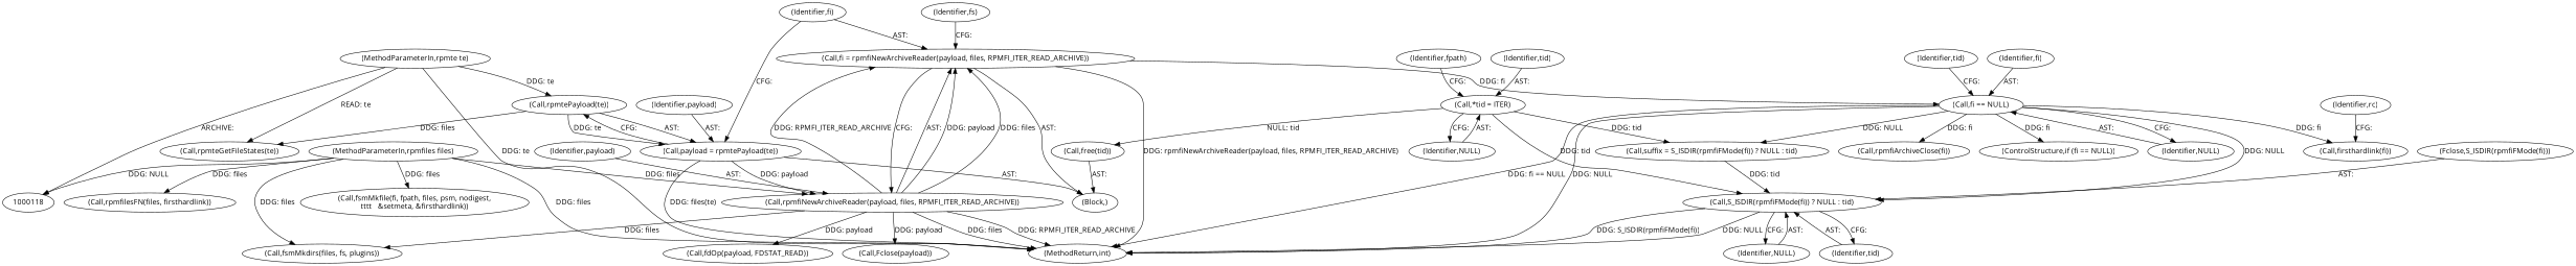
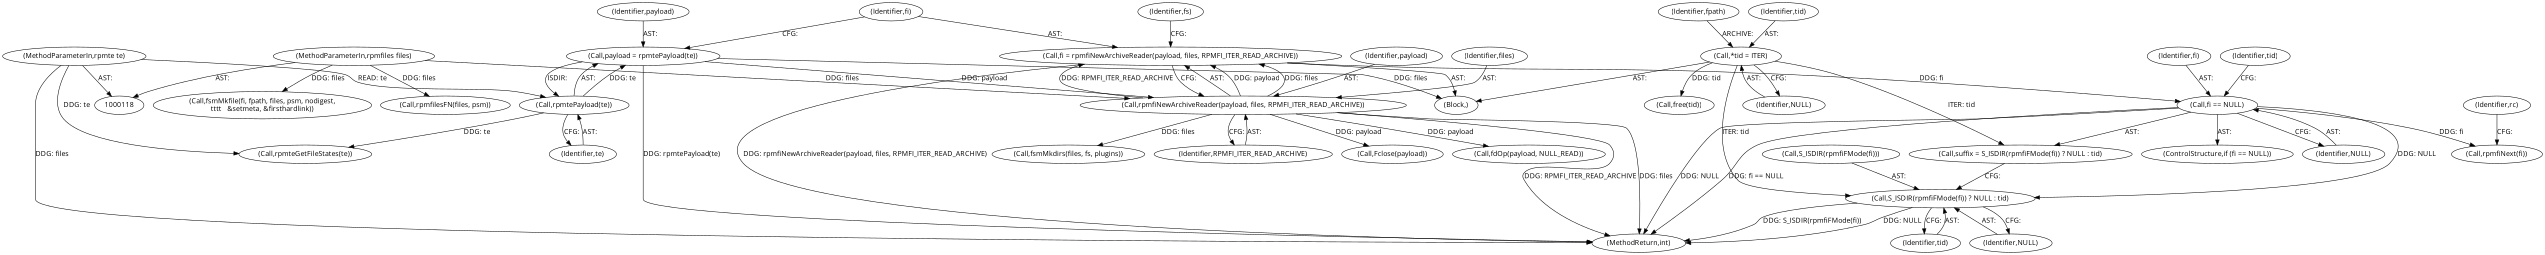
  digraph {
    fontname="Open Sans"
    node [fontname="Open Sans"]
    edge [fontname="Open Sans"]
    n1 [label="(Call,S_ISDIR(rpmfiFMode(fi)) ? NULL : tid)"]
    n2 [label="(Identifier,NULL)"]
    n3 [label="(Identifier,tid)"]
    n4 [label="(MethodReturn,int)"]
    n5 [label="(Call,suffix = S_ISDIR(rpmfiFMode(fi)) ? NULL : tid)"]
    n6 [label="(Call,fi == NULL)"]
    n7 [label="(ControlStructure,if (fi == NULL))"]
    n8 [label="(Identifier,NULL)"]
-   n9 [label="(Call,rpmfiArchiveClose(fi))"]
-   n10 [label="(Call,firsthardlink(fi))"]
+   n10 [label="(Call,rpmfiNext(fi))"]
    n11 [label="(Call,fi = rpmfiNewArchiveReader(payload, files, RPMFI_ITER_READ_ARCHIVE))"]
    n12 [label="(Call,rpmfiNewArchiveReader(payload, files, RPMFI_ITER_READ_ARCHIVE))"]
    n13 [label="(Block,)"]
    n14 [label="(Call,Fclose(payload))"]
-   n15 [label="(Call,fdOp(payload, FDSTAT_READ))"]
+   n15 [label="(Call,fdOp(payload, NULL_READ))"]
    n16 [label="(Call,fsmMkdirs(files, fs, plugins))"]
+   n17 [label="(Identifier,RPMFI_ITER_READ_ARCHIVE)"]
    n18 [label="(Call,payload = rpmtePayload(te))"]
    n19 [label="(Call,rpmtePayload(te))"]
    n20 [label="(Call,rpmteGetFileStates(te))"]
+   n21 [label="(Identifier,te)"]
    n22 [label="(MethodParameterIn,rpmte te)"]
    1000118
    n24 [label="(MethodParameterIn,rpmfiles files)"]
    n25 [label="(Call,fsmMkfile(fi, fpath, files, psm, nodigest,\n\t\t\t\t   &setmeta, &firsthardlink))"]
-   n26 [label="(Call,rpmfilesFN(files, firsthardlink))"]
+   n26 [label="(Call,rpmfilesFN(files, psm))"]
    n27 [label="(Call,*tid = ITER)"]
    n28 [label="(Identifier,NULL)"]
    n29 [label="(Call,free(tid))"]
    n30 [label="(Identifier,fpath)"]
    n31 [label="(Identifier,fi)"]
    n32 [label="(Identifier,payload)"]
    n33 [label="(Identifier,tid)"]
    n34 [label="(Identifier,rc)"]
    n35 [label="(Identifier,payload)"]
-   n36 [label="(Fclose,S_ISDIR(rpmfiFMode(fi)))"]
+   n36 [label="(Call,S_ISDIR(rpmfiFMode(fi)))"]
+   n37 [label="(Identifier,files)"]
    n38 [label="(Identifier,fs)"]
    n39 [label="(Identifier,fi)"]
    n40 [label="(Identifier,tid)"]
    n1 -> n2 [label="CFG: "]
    n1 -> n3 [label="CFG: "]
    n1 -> n4 [label="DDG: NULL"]
    n1 -> n4 [label="DDG: S_ISDIR(rpmfiFMode(fi))"]
    n2 -> n1 [label="AST: "]
    n3 -> n1 [label="AST: "]
-   n5 -> n1 [label="DDG: tid"]
+   n5 -> n1 [label="CFG: "]
    n6 -> n1 [label="DDG: NULL"]
    n6 -> n4 [label="DDG: NULL"]
    n6 -> n4 [label="DDG: fi == NULL"]
-   n6 -> n5 [label="DDG: NULL"]
-   n6 -> n7 [label="DDG: fi"]
+   n6 -> n5 [label="AST: "]
+   n6 -> n7 [label="AST: "]
    n6 -> n8 [label="CFG: "]
-   n6 -> n9 [label="DDG: fi"]
    n6 -> n10 [label="DDG: fi"]
    n8 -> n6 [label="AST: "]
    n11 -> n4 [label="DDG: rpmfiNewArchiveReader(payload, files, RPMFI_ITER_READ_ARCHIVE)"]
    n11 -> n6 [label="DDG: fi"]
    n11 -> n12 [label="CFG: "]
    n11 -> n13 [label="AST: "]
    n12 -> n4 [label="DDG: files"]
    n12 -> n4 [label="DDG: RPMFI_ITER_READ_ARCHIVE"]
    n12 -> n11 [label="AST: "]
    n12 -> n11 [label="DDG: payload"]
    n12 -> n11 [label="DDG: files"]
    n12 -> n11 [label="DDG: RPMFI_ITER_READ_ARCHIVE"]
    n12 -> n14 [label="DDG: payload"]
    n12 -> n15 [label="DDG: payload"]
    n12 -> n16 [label="DDG: files"]
-   n18 -> n4 [label="DDG: files(te)"]
+   n12 -> n17 [label="CFG: "]
+   n17 -> n12 [label="AST: "]
+   n18 -> n4 [label="DDG: rpmtePayload(te)"]
    n18 -> n12 [label="DDG: payload"]
-   n18 -> n13 [label="AST: "]
-   n18 -> n19 [label="CFG: "]
+   n18 -> n13 [label="DDG: files"]
+   n18 -> n19 [label="ISDIR: "]
    n19 -> n18 [label="AST: "]
    n19 -> n18 [label="DDG: te"]
-   n19 -> n20 [label="DDG: files"]
-   n22 -> n4 [label="DDG: te"]
-   n22 -> n19 [label="DDG: te"]
-   n22 -> n20 [label="READ: te"]
-   n22 -> 1000118 [label="ARCHIVE: "]
-   n24 -> n4 [label="DDG: files"]
+   n19 -> n20 [label="DDG: te"]
+   n19 -> n21 [label="CFG: "]
+   n21 -> n19 [label="AST: "]
+   n22 -> n4 [label="DDG: files"]
+   n22 -> n19 [label="READ: te"]
+   n22 -> n20 [label="DDG: te"]
+   n22 -> 1000118 [label="AST: "]
    n24 -> n12 [label="DDG: files"]
-   n24 -> n16 [label="DDG: files"]
-   n24 -> 1000118 [label="DDG: NULL"]
+   n24 -> 1000118 [label="AST: "]
    n24 -> n25 [label="DDG: files"]
    n24 -> n26 [label="DDG: files"]
-   n27 -> n1 [label="DDG: tid"]
-   n27 -> n5 [label="DDG: tid"]
-   n29 -> n13 [label="AST: "]
+   n27 -> n1 [label="ITER: tid"]
+   n27 -> n5 [label="ITER: tid"]
+   n27 -> n13 [label="AST: "]
    n27 -> n28 [label="CFG: "]
-   n27 -> n29 [label="NULL: tid"]
+   n27 -> n29 [label="DDG: tid"]
    n28 -> n27 [label="AST: "]
-   n30 -> n27 [label="CFG: "]
+   n30 -> n27 [label="ARCHIVE: "]
    n31 -> n6 [label="AST: "]
    n32 -> n12 [label="AST: "]
    n33 -> n6 [label="CFG: "]
    n34 -> n10 [label="CFG: "]
    n35 -> n18 [label="AST: "]
    n36 -> n1 [label="AST: "]
+   n37 -> n12 [label="AST: "]
    n38 -> n11 [label="CFG: "]
    n39 -> n11 [label="AST: "]
    n39 -> n18 [label="CFG: "]
    n40 -> n27 [label="AST: "]
  }
